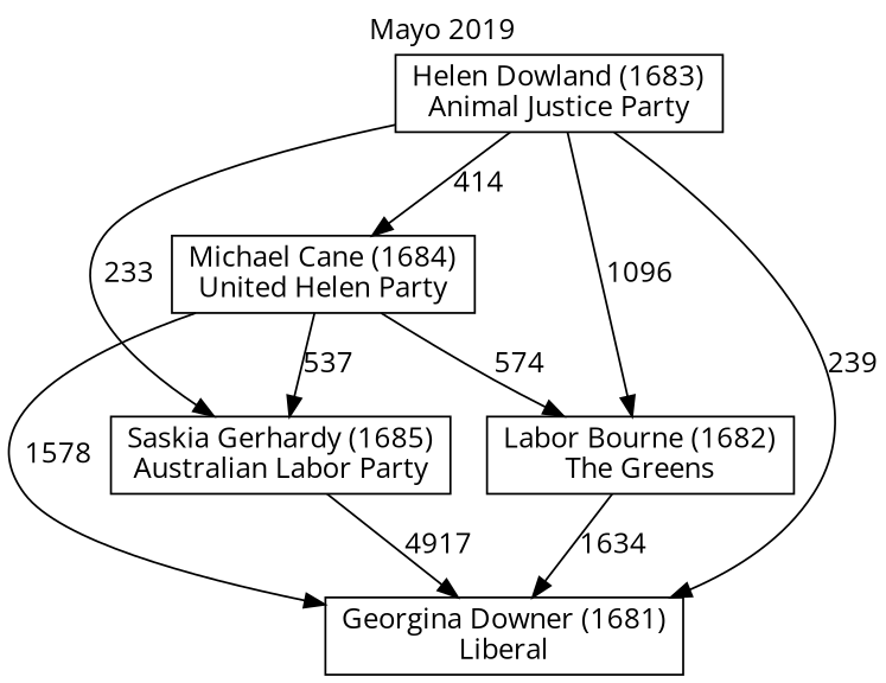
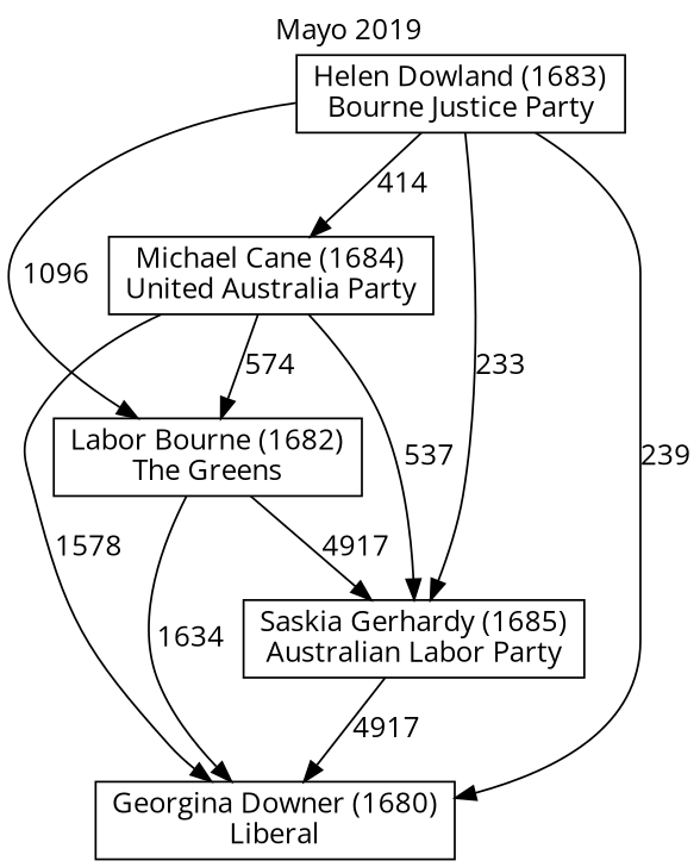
  digraph {
    fontname="Open Sans"
    label="Mayo 2019"
    labelloc=t
    mclimit=10
    node [fontname="Open Sans" shape=box]
    edge [fontname="Open Sans"]
-   n1 [label="Georgina Downer (1681)\nLiberal"]
+   n1 [label="Georgina Downer (1680)\nLiberal"]
    n2 [label="Saskia Gerhardy (1685)\nAustralian Labor Party"]
    n3 [label="Labor Bourne (1682)\nThe Greens"]
-   n4 [label="Michael Cane (1684)\nUnited Helen Party"]
-   n5 [label="Helen Dowland (1683)\nAnimal Justice Party"]
+   n4 [label="Michael Cane (1684)\nUnited Australia Party"]
+   n5 [label="Helen Dowland (1683)\nBourne Justice Party"]
    n2 -> n1 [label=4917]
    n3 -> n1 [label=1634]
+   n3 -> n2 [label=4917]
    n4 -> n1 [label=1578]
    n4 -> n2 [label=537]
    n4 -> n3 [label=574]
    n5 -> n1 [label=239]
    n5 -> n2 [label=233]
    n5 -> n3 [label=1096]
    n5 -> n4 [label=414]
  }
